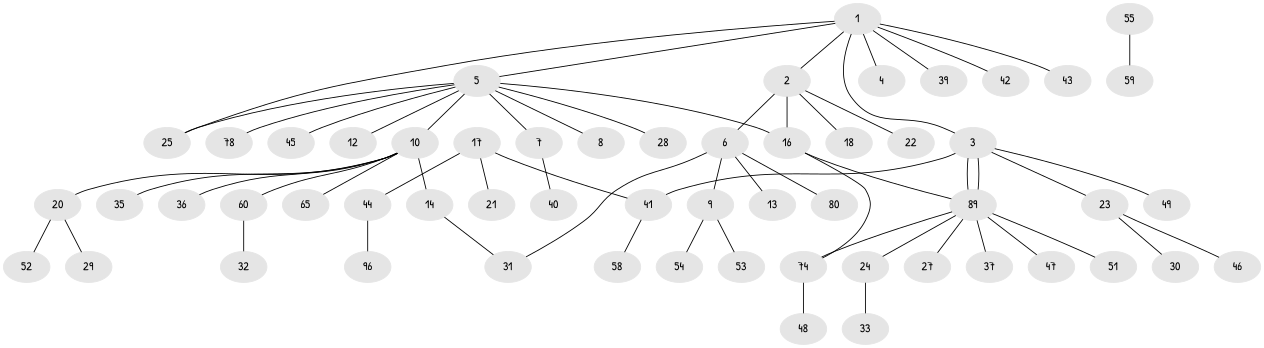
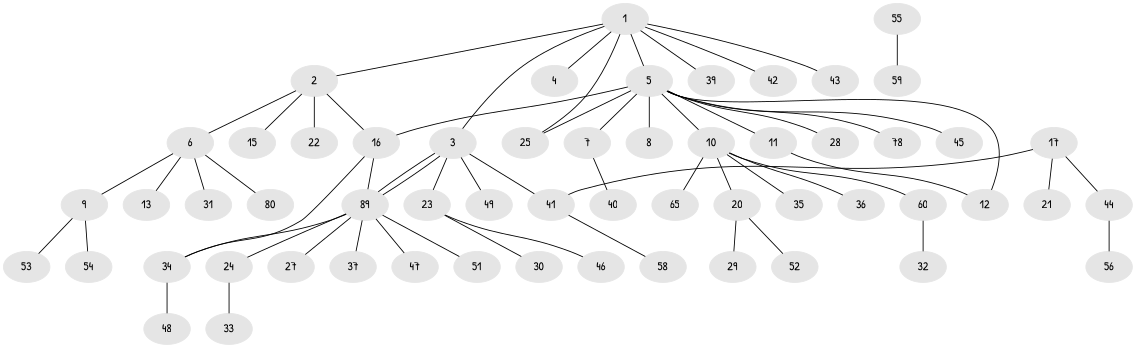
  graph {
    fontname="Patrick Hand"
    node [color=gray90 fontname="Patrick Hand" style=filled]
    edge [fontname="Patrick Hand"]
    1
    2
    3
    4
    5
    25
    39
    42
    43
    6
    16
-   18
+   18 [label=15]
    22
    n14 [label=89]
    23
    41
    49
    7
    8
    10
+   11
    28
    n23 [label=78]
    45
    12
    9
    13
    31
    n29 [label=80]
-   34 [label=74]
+   34
    24
    27
    37
    47
    51
    30
    46
    58
    40
-   14
    n41 [label=65]
    20
    35
    36
    60
    17
    21
    44
    53
    54
    29
    52
    32
    48
-   56 [label=96]
+   56
    33
    55
    59
    1 -- 2
    1 -- 3
    1 -- 4
    1 -- 5
    1 -- 25
    1 -- 39
    1 -- 42
    1 -- 43
    2 -- 6
    2 -- 16
    2 -- 18
    2 -- 22
    3 -- n14
    3 -- n14
    3 -- 23
    3 -- 41
    3 -- 49
    5 -- 25
    5 -- 16
    5 -- 7
    5 -- 8
    5 -- 10
+   5 -- 11
    5 -- 28
    5 -- n23
    5 -- 45
    5 -- 12
    6 -- 9
    6 -- 13
    6 -- 31
    6 -- n29
    16 -- n14
    16 -- 34
    n14 -- 34
    n14 -- 24
    n14 -- 27
    n14 -- 37
    n14 -- 47
    n14 -- 51
    23 -- 30
    23 -- 46
    41 -- 58
    7 -- 40
-   10 -- 14
    10 -- n41
    10 -- 20
    10 -- 35
    10 -- 36
    10 -- 60
+   11 -- 12
    9 -- 53
    9 -- 54
    34 -- 48
    24 -- 33
-   14 -- 31
    20 -- 29
    20 -- 52
    60 -- 32
    17 -- 41
    17 -- 21
    17 -- 44
    44 -- 56
    55 -- 59
  }
